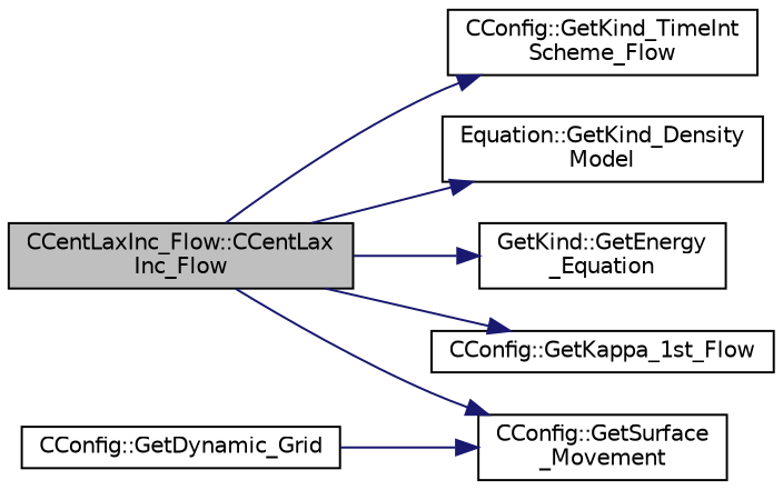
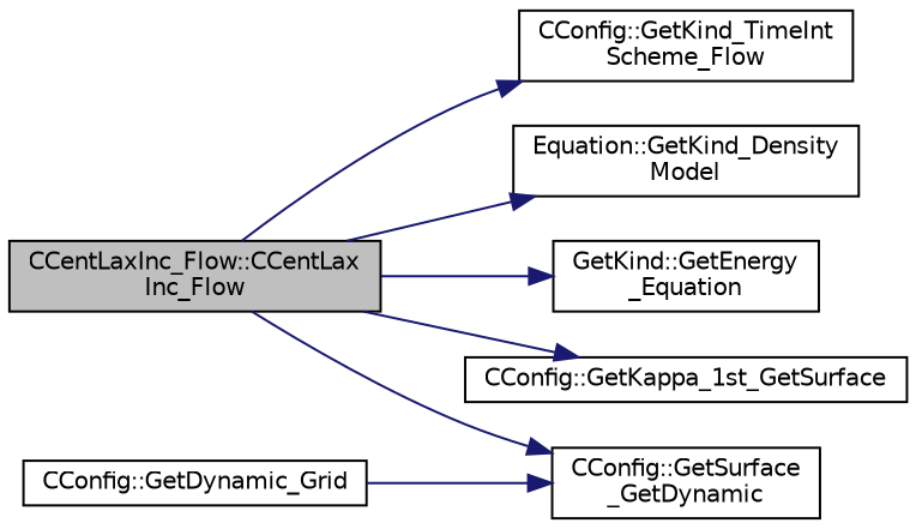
  digraph {
    rankdir=LR
    node [color=black fillcolor=white fontname=Helvetica fontsize=10 shape=record style=filled]
    edge [color=midnightblue fontname=Helvetica fontsize=10 labelfontname=Helvetica labelfontsize=10 style=solid]
    n1 [fillcolor=grey75 fontcolor=black height=0.2 label="CCentLaxInc_Flow::CCentLax\lInc_Flow" width=0.4]
    n2 [height=0.2 label="CConfig::GetKind_TimeInt\lScheme_Flow" width=0.4]
    n3 [height=0.2 label="Equation::GetKind_Density\lModel" width=0.4]
    n4 [height=0.2 label="GetKind::GetEnergy\l_Equation" width=0.4]
-   n5 [height=0.2 label="CConfig::GetKappa_1st_Flow" width=0.4]
-   n6 [height=0.2 label="CConfig::GetSurface\l_Movement" width=0.4]
+   n5 [height=0.2 label="CConfig::GetKappa_1st_GetSurface" width=0.4]
+   n6 [height=0.2 label="CConfig::GetSurface\l_GetDynamic" width=0.4]
    n7 [height=0.2 label="CConfig::GetDynamic_Grid" width=0.4]
    n1 -> n2
    n1 -> n3
    n1 -> n4
    n1 -> n5
    n1 -> n6
    n7 -> n6
  }
